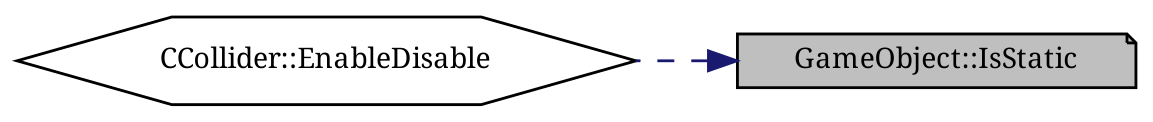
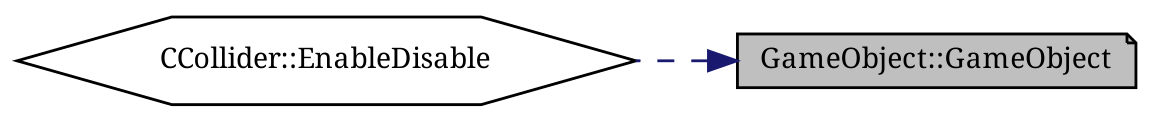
  digraph {
    rankdir=RL
    fontname="Noto Serif"
    node [color=black fontname="Noto Serif" fontsize=10 style=filled]
-   n1 [fillcolor=grey75 fontcolor=black height=0.2 label="GameObject::IsStatic" shape=note width=0.4]
+   n1 [fillcolor=grey75 fontcolor=black height=0.2 label="GameObject::GameObject" shape=note width=0.4]
    n2 [fillcolor=white height=0.2 label="CCollider::EnableDisable" shape=hexagon width=0.4]
    n1 -> n2 [color=midnightblue dir=back fontname="Noto Serif" fontsize=10 labelfontname=Helvetica labelfontsize=10 style=dashed]
  }
